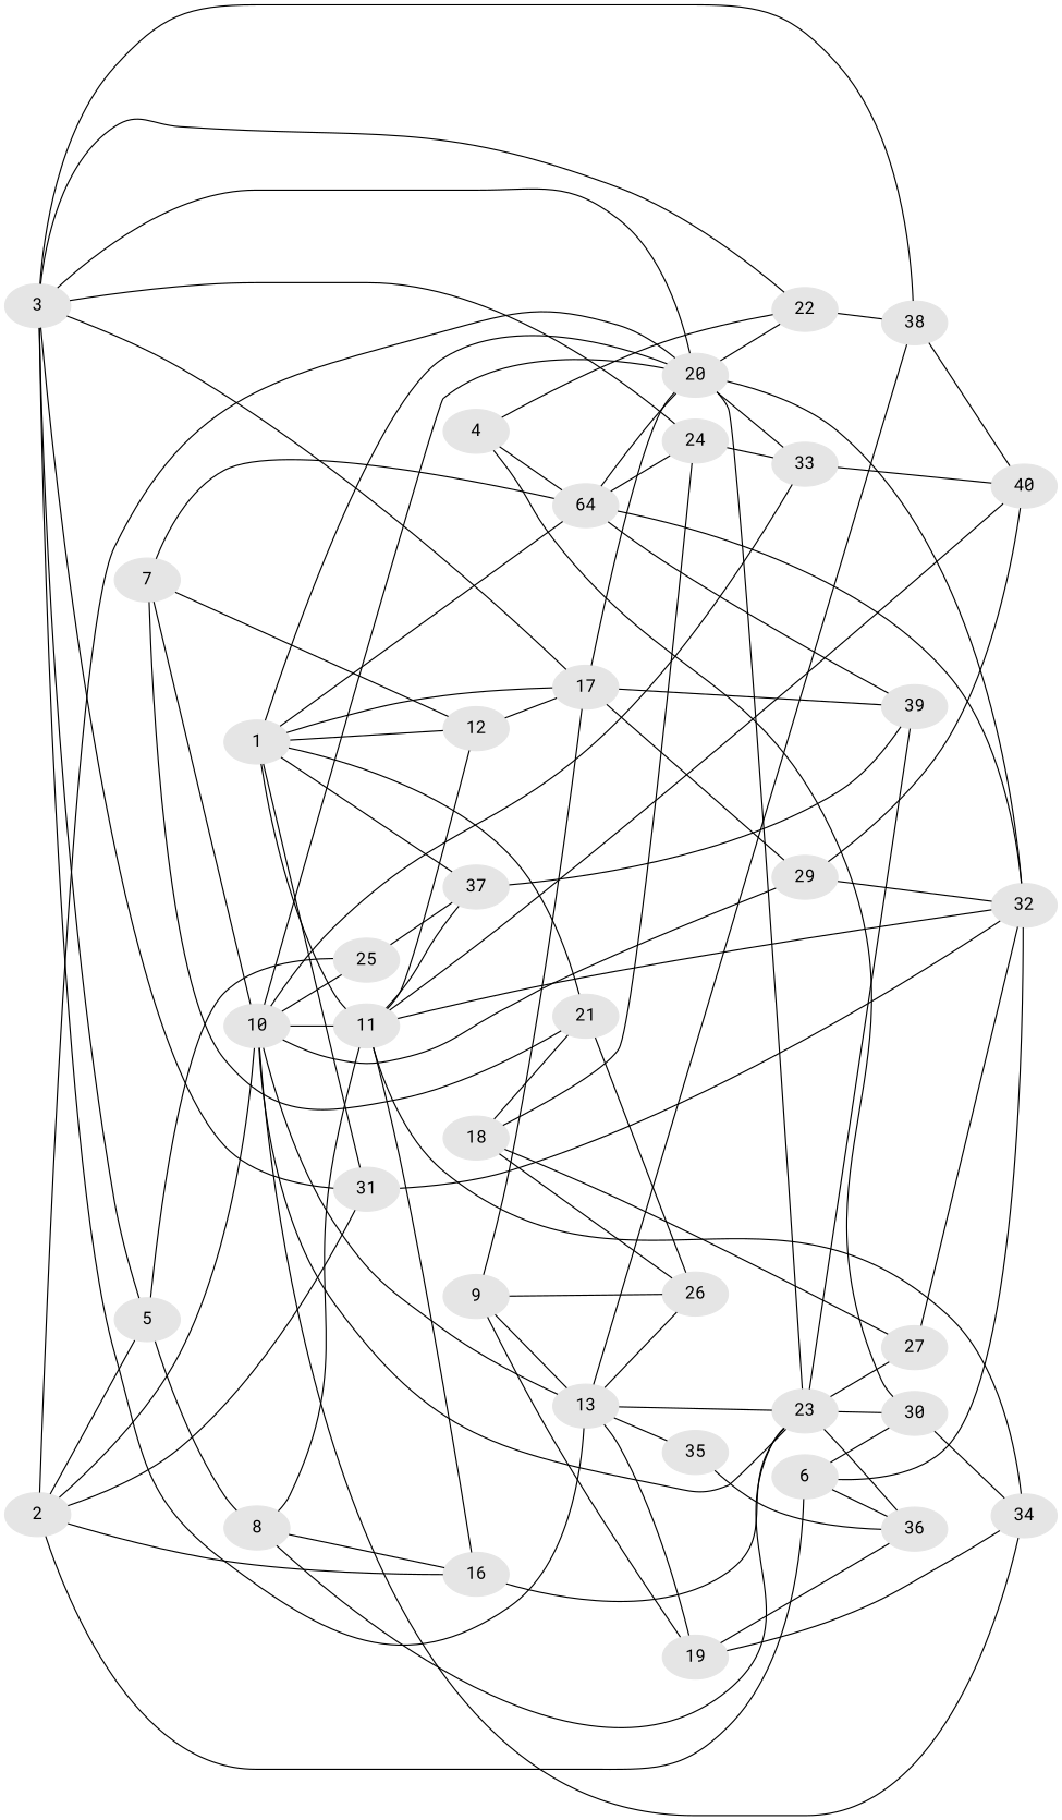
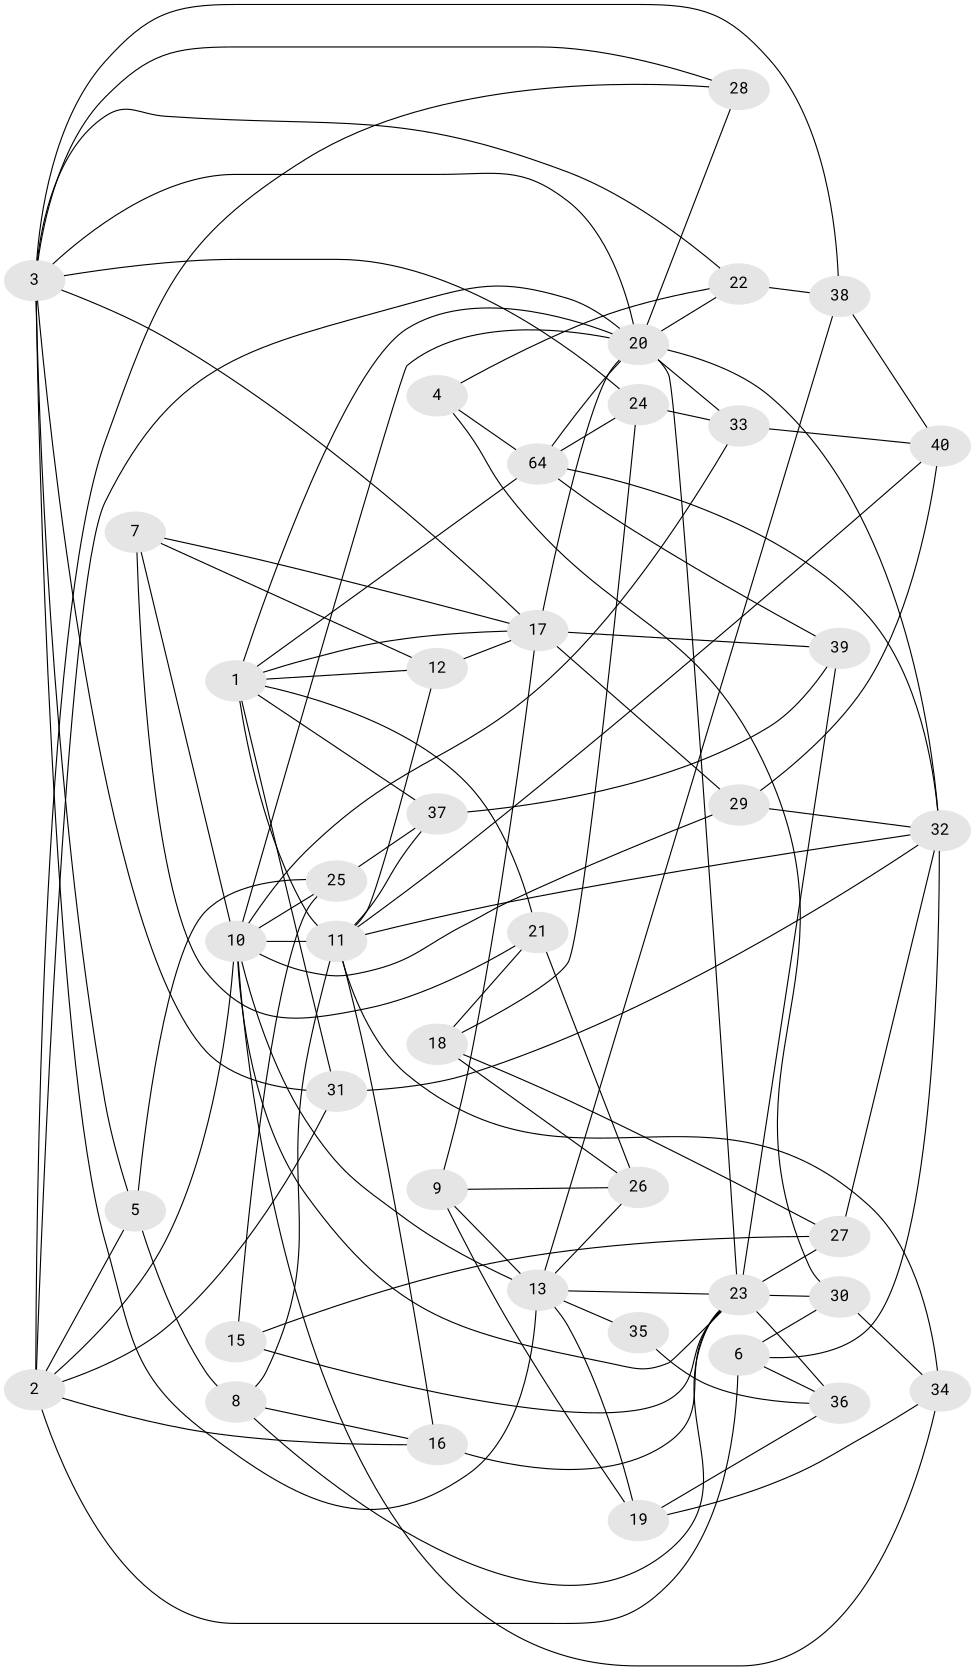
  graph {
    fontname="Roboto Mono"
    rankdir=LR
    node [color=gray90 fontname="Roboto Mono" style=filled]
    edge [fontname="Roboto Mono" weight=1.0]
    1
    11
    12
    n4 [label=64]
    17
    20
    21
    31
    37
    16
    32
    34
    40
    24
    39
    29
+   28
    22
    23
    33
    26
    2
    5
    6
    10
    8
    25
    30
    36
    13
    3
    38
    19
    35
    4
    7
    27
    9
+   15
    18
    1 -- 11 [weight=2.0]
    1 -- 12
    1 -- n4
    1 -- 17 [weight=2.0]
    1 -- 20
    1 -- 21
    1 -- 31
    1 -- 37
    11 -- 12
    11 -- 37
    11 -- 16
    11 -- 32
    11 -- 34
    11 -- 40
    12 -- 17
    n4 -- 20
    n4 -- 32
    n4 -- 24
    n4 -- 39
    17 -- 20
    17 -- 39
    17 -- 29
    20 -- 32 [weight=2.0]
+   20 -- 28
    20 -- 22
    20 -- 23
    20 -- 33
    21 -- 26
    31 -- 32
    37 -- 39
    16 -- 23
    24 -- 33
    29 -- 32
    29 -- 40
    22 -- 38
    23 -- 39
    23 -- 30
    23 -- 36
    23 -- 27
    33 -- 40
    2 -- 20
    2 -- 31
    2 -- 16 [weight=3.0]
+   2 -- 28 [weight=2.0]
    2 -- 5
    2 -- 6
    2 -- 10
    5 -- 8
    5 -- 25
    6 -- 32
    6 -- 30
    6 -- 36
    10 -- 11 [weight=3.0]
    10 -- 20
    10 -- 34
    10 -- 29
    10 -- 23
    10 -- 33
    10 -- 25
    10 -- 13
    8 -- 11
    8 -- 16
    8 -- 23
    25 -- 37
    30 -- 34
    13 -- 23 [weight=2.0]
    13 -- 26
    13 -- 38
    13 -- 19
    13 -- 35 [weight=3.0]
    3 -- 17
    3 -- 20
    3 -- 31
    3 -- 24
+   3 -- 28
    3 -- 22
    3 -- 5
    3 -- 13 [weight=2.0]
    3 -- 38
    38 -- 40
    19 -- 34
    19 -- 36
    35 -- 36
    4 -- n4 [weight=2.0]
    4 -- 22
    4 -- 30
    7 -- 12
-   7 -- n4
+   7 -- 17
    7 -- 21
    7 -- 10
    27 -- 32
    9 -- 17
    9 -- 26
    9 -- 13
    9 -- 19
+   15 -- 23 [weight=2.0]
+   15 -- 25
+   15 -- 27
    18 -- 21
    18 -- 24
    18 -- 26
    18 -- 27
  }
